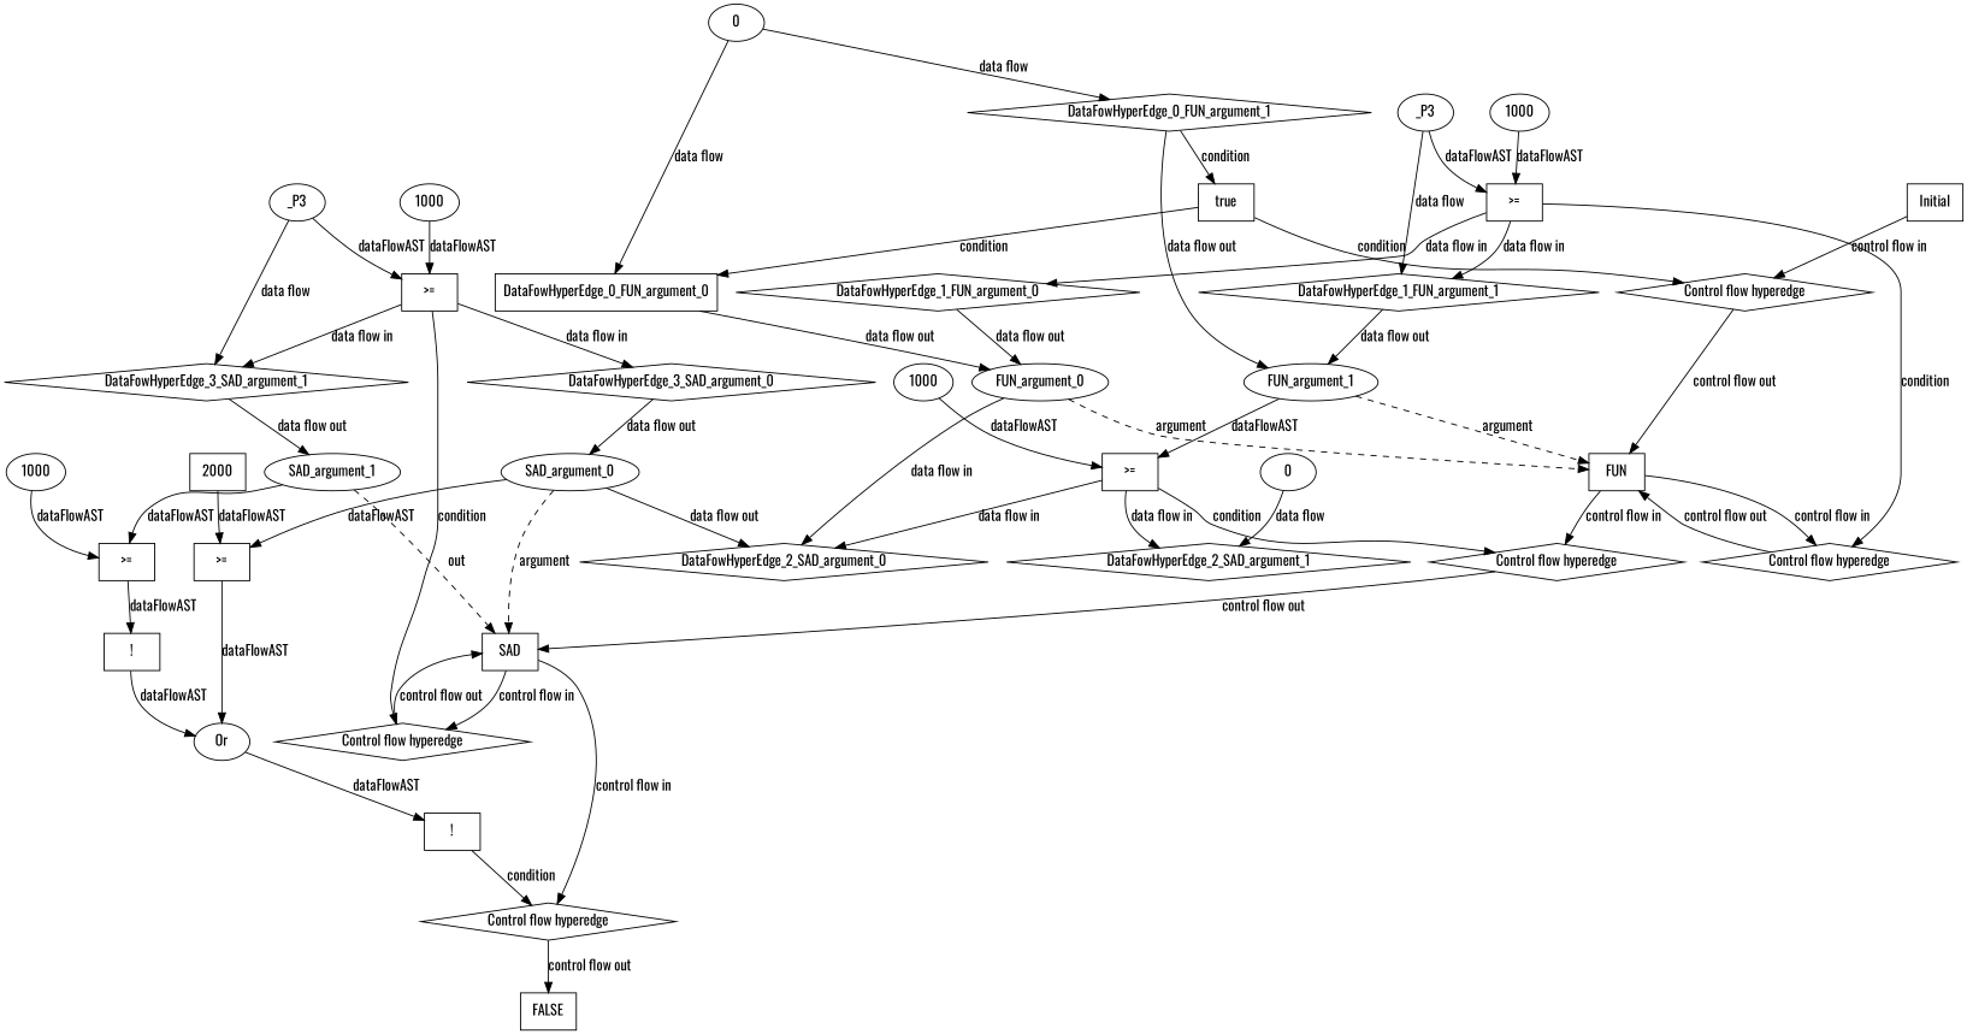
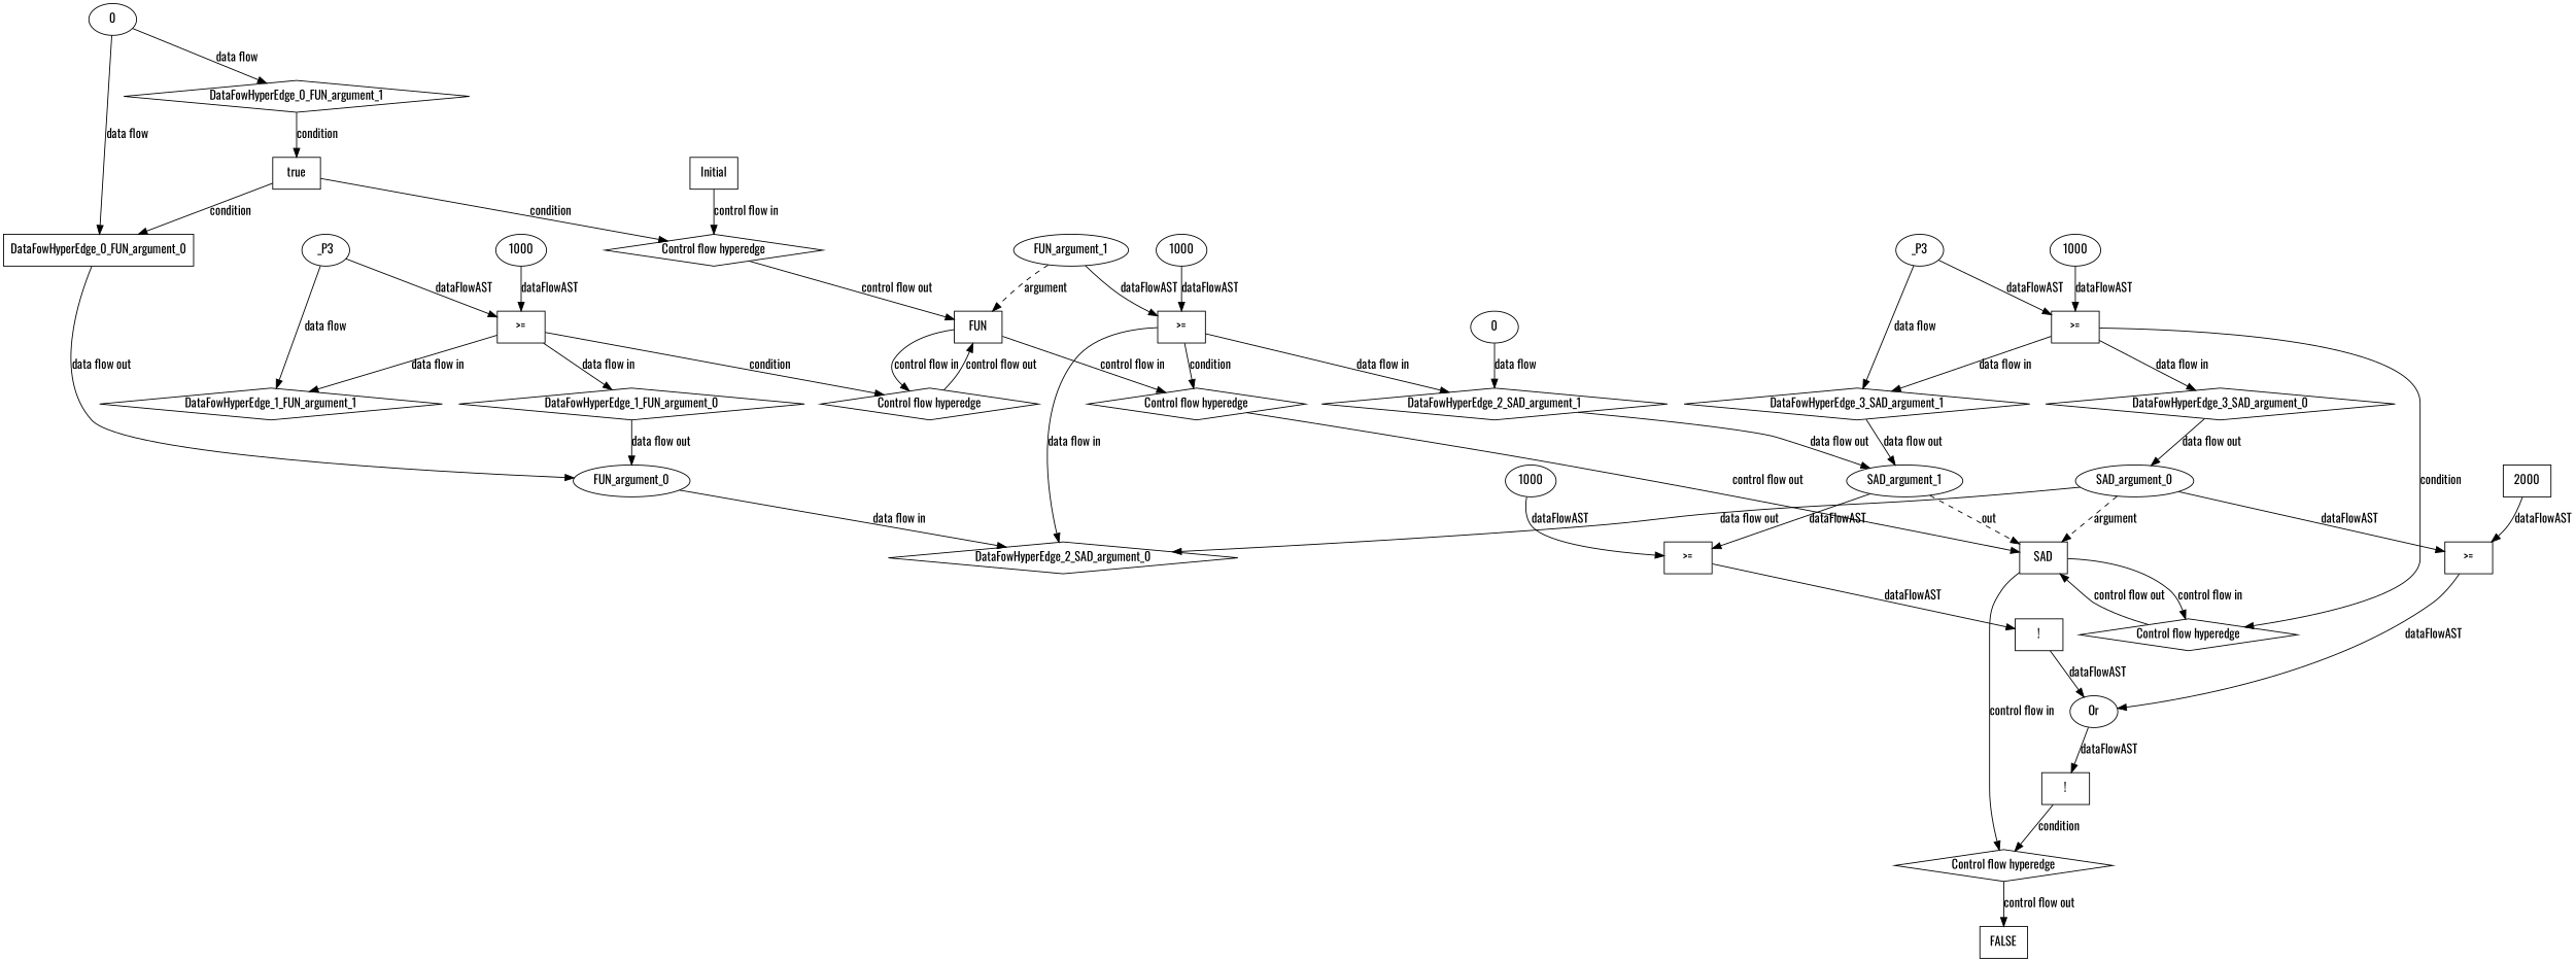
  digraph {
    fontname=Oswald
    node [fontname=Oswald nodeName=argument0 shape=rect]
    edge [fontname=Oswald]
    n1 [label=FUN nodeName=FUN]
    n2 [label="Control flow hyperedge" nodeName=ControlFowHyperEdge_1 shape=diamond]
    n3 [label="Control flow hyperedge" nodeName=ControlFowHyperEdge_2 shape=diamond]
    n4 [label=SAD nodeName=SAD]
    n5 [label="Control flow hyperedge" nodeName=ControlFowHyperEdge_3 shape=diamond]
    n6 [label="Control flow hyperedge" nodeName=ControlFowHyperEdge_4 shape=diamond]
    n7 [label=FALSE nodeName=FALSE]
    n8 [label=Initial nodeName=Initial]
    n9 [label="Control flow hyperedge" nodeName=ControlFowHyperEdge_0 shape=diamond]
    n10 [label=FUN_argument_0 shape=oval]
    n11 [label=DataFowHyperEdge_2_SAD_argument_0 nodeName=DataFowHyperEdge_2_SAD_argument_0 shape=diamond]
    n12 [label=FUN_argument_1 nodeName=argument1 shape=oval]
    n13 [label=">=" nodeName=xxxSAD___FUN_2xxxguard_0_node_0]
    n14 [label=DataFowHyperEdge_2_SAD_argument_1 nodeName=DataFowHyperEdge_2_SAD_argument_1 shape=diamond]
    n15 [label=SAD_argument_0 shape=oval]
    n16 [label=">=" nodeName=xxxFALSE___SAD_4xxxguard_0_node_6]
    n17 [label=Or nodeName=xxxFALSE___SAD_4xxxguard_0_node_1 shape=""]
    n18 [label=SAD_argument_1 nodeName=argument1 shape=oval]
    n19 [label=">=" nodeName=xxxFALSE___SAD_4xxxguard_0_node_3]
    n20 [label="!" nodeName=xxxFALSE___SAD_4xxxguard_0_node_2]
    n21 [label=true nodeName=true_0]
    n22 [label=DataFowHyperEdge_0_FUN_argument_0 nodeName=DataFowHyperEdge_0_FUN_argument_0 shape=box]
    n23 [label=DataFowHyperEdge_0_FUN_argument_1 nodeName=DataFowHyperEdge_0_FUN_argument_1 shape=diamond]
    n24 [label=0 nodeName=xxxFUN___Initial_0xxxdataFlow_0_node_0 shape=""]
    n25 [label=">=" nodeName=xxxFUN___FUN_1xxxguard_0_node_0]
    n26 [label=DataFowHyperEdge_1_FUN_argument_1 nodeName=DataFowHyperEdge_1_FUN_argument_1 shape=diamond]
    n27 [label=DataFowHyperEdge_1_FUN_argument_0 nodeName=DataFowHyperEdge_1_FUN_argument_0 shape=diamond]
    n28 [label=1000 nodeName=xxxFUN___FUN_1xxxguard_0_node_1 shape=""]
    n29 [label=_P3 nodeName=xxxFUN___FUN_1xxxdataFlow_0_node_0 shape=""]
    n30 [label=1000 nodeName=xxxSAD___FUN_2xxxguard_0_node_2 shape=""]
    n31 [label=0 nodeName=xxxSAD___FUN_2xxxdataFlow_0_node_0 shape=""]
    n32 [label=">=" nodeName=xxxSAD___SAD_3xxxguard_0_node_0]
    n33 [label=DataFowHyperEdge_3_SAD_argument_1 nodeName=DataFowHyperEdge_3_SAD_argument_1 shape=diamond]
    n34 [label=DataFowHyperEdge_3_SAD_argument_0 nodeName=DataFowHyperEdge_3_SAD_argument_0 shape=diamond]
    n35 [label=1000 nodeName=xxxSAD___SAD_3xxxguard_0_node_1 shape=""]
    n36 [label=_P3 nodeName=xxxSAD___SAD_3xxxdataFlow_0_node_0 shape=""]
    n37 [label="!" nodeName=xxxFALSE___SAD_4xxxguard_0_node_0]
    n38 [label=1000 nodeName=xxxFALSE___SAD_4xxxguard_0_node_5 shape=""]
    n39 [label=2000 nodeName=xxxFALSE___SAD_4xxxguard_0_node_8 shape=box]
    n1 -> n2 [label="control flow in"]
    n1 -> n3 [label="control flow in"]
    n2 -> n1 [label="control flow out"]
    n3 -> n4 [label="control flow out"]
    n4 -> n5 [label="control flow in"]
    n4 -> n6 [label="control flow in"]
    n5 -> n4 [label="control flow out"]
    n6 -> n7 [label="control flow out"]
    n8 -> n9 [label="control flow in"]
    n9 -> n1 [label="control flow out"]
-   n10 -> n1 [label=argument style=dashed]
    n10 -> n11 [label="data flow in"]
    n12 -> n1 [label=argument style=dashed]
    n12 -> n13 [label=dataFlowAST]
    n13 -> n3 [label=condition]
    n13 -> n11 [label="data flow in"]
    n13 -> n14 [label="data flow in"]
+   n14 -> n18 [label="data flow out"]
    n15 -> n4 [label=argument style=dashed]
    n15 -> n11 [label="data flow out"]
    n15 -> n16 [label=dataFlowAST]
    n16 -> n17 [label=dataFlowAST]
    n17 -> n37 [label=dataFlowAST]
    n18 -> n4 [label=out style=dashed]
    n18 -> n19 [label=dataFlowAST]
    n19 -> n20 [label=dataFlowAST]
    n20 -> n17 [label=dataFlowAST]
    n21 -> n9 [label=condition]
    n21 -> n22 [label=condition]
    n22 -> n10 [label="data flow out"]
-   n23 -> n12 [label="data flow out"]
    n23 -> n21 [label=condition]
    n24 -> n22 [label="data flow"]
    n24 -> n23 [label="data flow"]
    n25 -> n2 [label=condition]
    n25 -> n26 [label="data flow in"]
    n25 -> n27 [label="data flow in"]
-   n26 -> n12 [label="data flow out"]
    n27 -> n10 [label="data flow out"]
    n28 -> n25 [label=dataFlowAST]
    n29 -> n25 [label=dataFlowAST]
    n29 -> n26 [label="data flow"]
    n30 -> n13 [label=dataFlowAST]
    n31 -> n14 [label="data flow"]
    n32 -> n5 [label=condition]
    n32 -> n33 [label="data flow in"]
    n32 -> n34 [label="data flow in"]
    n33 -> n18 [label="data flow out"]
    n34 -> n15 [label="data flow out"]
    n35 -> n32 [label=dataFlowAST]
    n36 -> n32 [label=dataFlowAST]
    n36 -> n33 [label="data flow"]
    n37 -> n6 [label=condition]
    n38 -> n19 [label=dataFlowAST]
    n39 -> n16 [label=dataFlowAST]
  }
